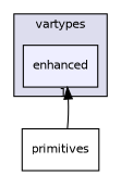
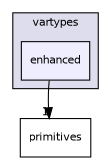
  digraph {
    compound=true
    node [fontname=Helvetica fontsize=10 shape=box]
    n1 [fillcolor="#eeeeff" label=enhanced pencolor=black style=filled]
    n2 [label=primitives]
    subgraph cluster_1 {
      bgcolor="#ddddee"
      fontname=Helvetica
      fontsize=10
      label=vartypes
      pencolor=black
      n1
    }
-   n2 -> n1 [headlabel=1 labeldistance=1.5 labelfontname=Helvetica labelfontsize=10]
+   n1 -> n2 [headlabel=1 labeldistance=1.5 labelfontname=Helvetica labelfontsize=10]
  }
